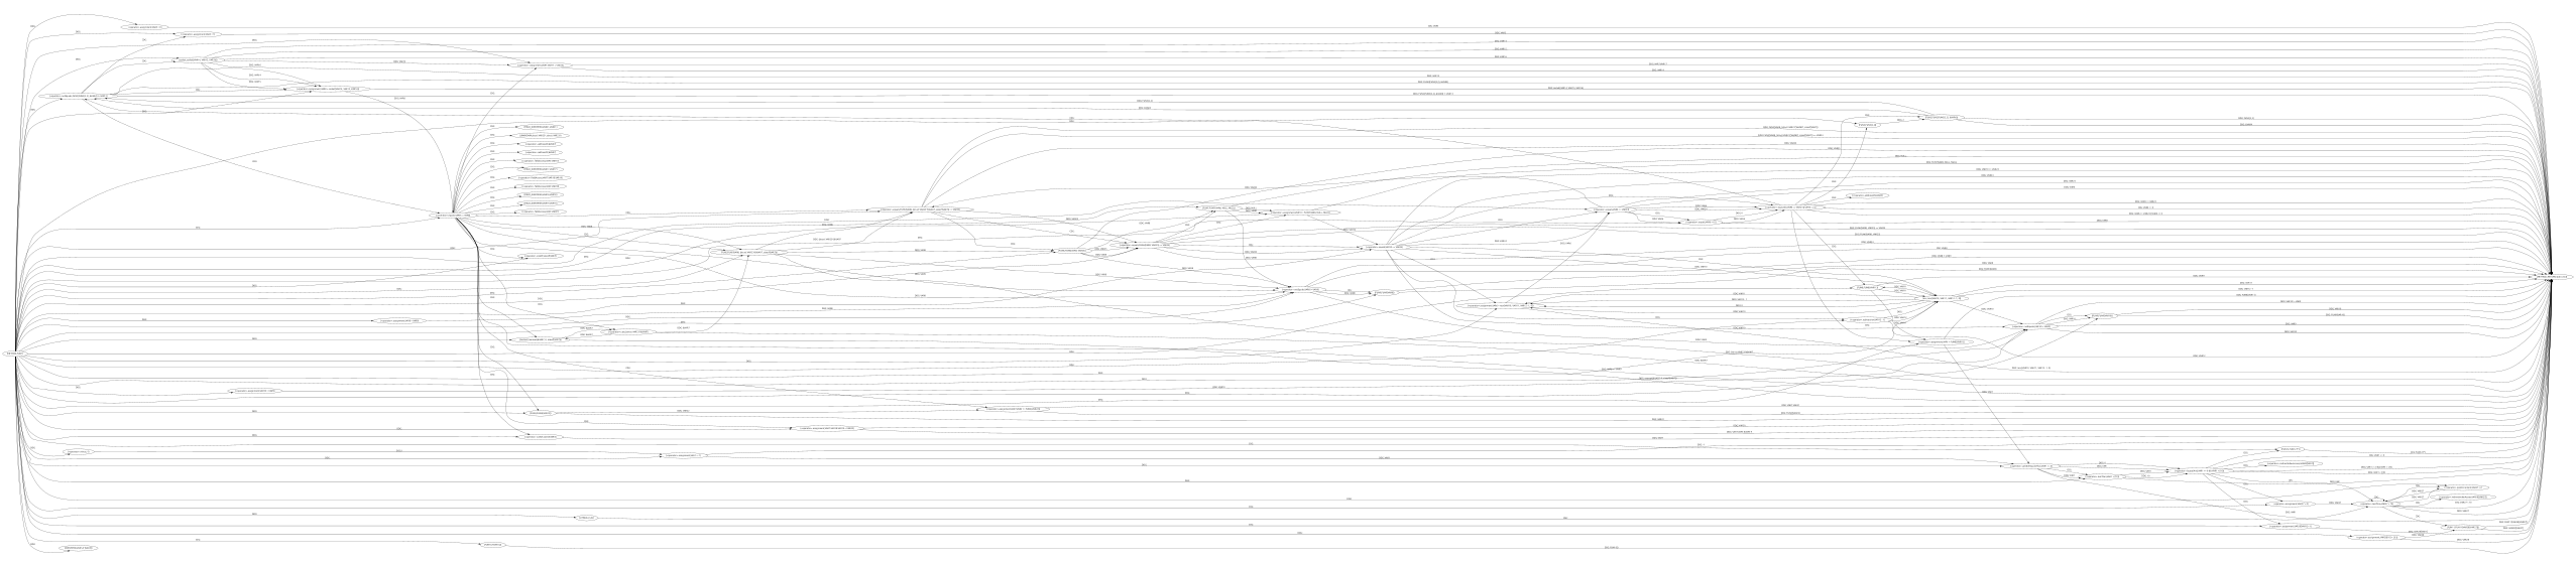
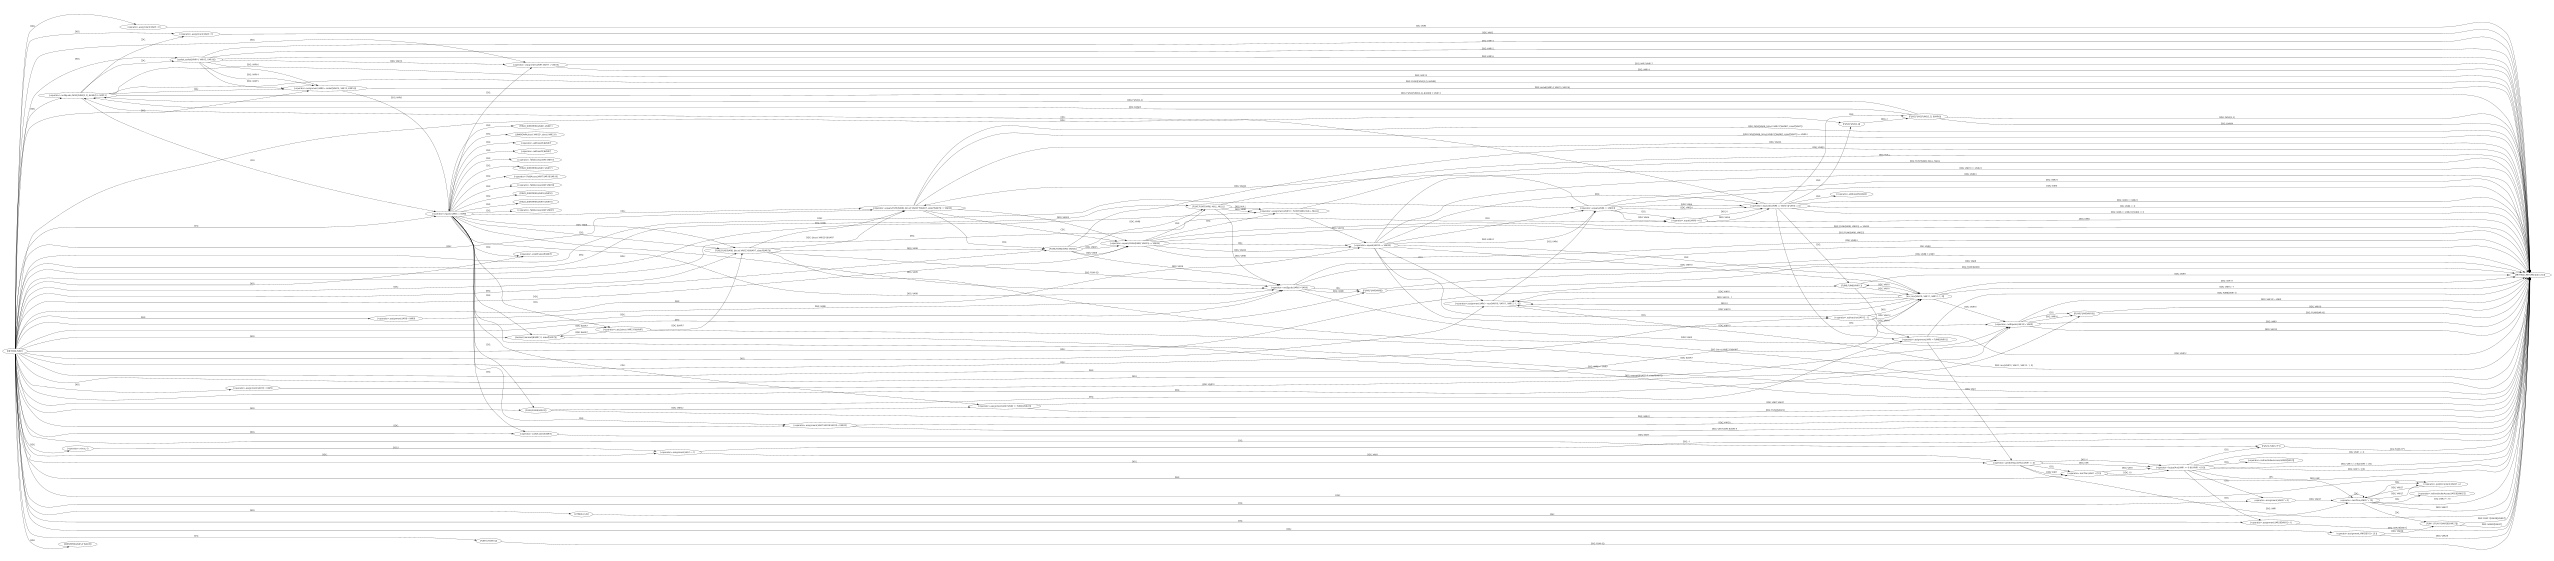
  digraph {
    fontname=Ubuntu
    rankdir=LR
    node [fontname=Ubuntu]
    edge [fontname=Ubuntu]
    n1 [label="(METHOD,FUN1)"]
    n2 [label="(<operator>.assignment,VAR1 = -1)"]
    n3 [label="(<operator>.minus,-1)"]
    n4 [label="(<operator>.assignment,VAR5 = 0)"]
    n5 [label="(<operator>.assignment,VAR8 = VAR9)"]
    n6 [label="(<operator>.assignment,VAR10 = VAR9)"]
    n7 [label="(<operator>.notEquals,FUN2(FUN3(2,2), &VAR4) != VAR13)"]
    n8 [label="(FUN3,FUN3(2,2))"]
    n9 [label="(<operator>.assignment,VAR5 = 1)"]
    n10 [label="(<operator>.assignment,VAR8 = socket(VAR14, VAR15, VAR16))"]
    n11 [label="(socket,socket(VAR14, VAR15, VAR16))"]
    n12 [label="(<operator>.equals,VAR8 == VAR9)"]
    n13 [label="(memset,memset(&VAR7, 0, sizeof(VAR7)))"]
    n14 [label="(<operator>.sizeOf,sizeof(VAR7))"]
    n15 [label="(<operator>.assignment,VAR7.VAR17 = VAR14)"]
    n16 [label="(<operator>.assignment,VAR7.VAR18.VAR19 = VAR20)"]
    n17 [label="(FUN4,FUN4(VAR22))"]
    n18 [label="(<operator>.equals,FUN5(VAR8, (struct VAR23*)&VAR7, sizeof(VAR7)) == VAR24)"]
    n19 [label="(FUN5,FUN5(VAR8, (struct VAR23*)&VAR7, sizeof(VAR7)))"]
    n20 [label="(<operator>.sizeOf,sizeof(VAR7))"]
    n21 [label="(<operator>.equals,FUN6(VAR8, VAR25) == VAR24)"]
    n22 [label="(FUN6,FUN6(VAR8, VAR25))"]
    n23 [label="(<operator>.assignment,VAR10 = FUN7(VAR8, NULL, NULL))"]
    n24 [label="(FUN7,FUN7(VAR8, NULL, NULL))"]
    n25 [label="(<operator>.equals,VAR10 == VAR24)"]
    n26 [label="(<operator>.assignment,VAR6 = recv(VAR10, VAR11, VAR12 - 1, 0))"]
    n27 [label="(recv,recv(VAR10, VAR11, VAR12 - 1, 0))"]
    n28 [label="(<operator>.subtraction,VAR12 - 1)"]
    n29 [label="(<operator>.equals,VAR6 == VAR24)"]
    n30 [label="(<operator>.equals,VAR6 == 0)"]
    n31 [label="(<operator>.assignment,VAR1 = FUN8(VAR11))"]
    n32 [label="(FUN8,FUN8(VAR11))"]
    n33 [label="(LITERAL,0,do)"]
    n34 [label="(<operator>.notEquals,VAR8 != VAR9)"]
    n35 [label="(FUN9,FUN9(VAR8))"]
    n36 [label="(<operator>.notEquals,VAR10 != VAR9)"]
    n37 [label="(FUN9,FUN9(VAR10))"]
    n38 [label="(IDENTIFIER,VAR5,if (VAR5))"]
    n39 [label="(FUN10,FUN10())"]
    n40 [label="(<operator>.assignment,VAR28[10] = { 0 })"]
    n41 [label="(<operator>.greaterEqualsThan,VAR1 >= 0)"]
    n42 [label="(<operator>.lessThan,VAR1 < (10))"]
    n43 [label="(<operator>.assignment,VAR28[VAR1] = 1)"]
    n44 [label="(<operator>.assignment,VAR27 = 0)"]
    n45 [label="(<operator>.postIncrement,VAR27++)"]
    n46 [label="(FUN12,FUN12(\"\"))"]
    n47 [label="(METHOD_RETURN,static void)"]
    n48 [label="(FUN2,FUN2(FUN3(2,2), &VAR4))"]
    n49 [label="(<operator>.assignment,VAR7.VAR21 = FUN4(VAR22))"]
    n50 [label="(<operator>.cast,(struct VAR23*)&VAR7)"]
    n51 [label="(<operator>.addressOf,&VAR7)"]
    n52 [label="(<operator>.fieldAccess,VAR7.VAR17)"]
    n53 [label="(FIELD_IDENTIFIER,VAR17,VAR17)"]
    n54 [label="(<operator>.fieldAccess,VAR7.VAR18.VAR19)"]
    n55 [label="(<operator>.fieldAccess,VAR7.VAR18)"]
    n56 [label="(FIELD_IDENTIFIER,VAR18,VAR18)"]
    n57 [label="(FIELD_IDENTIFIER,VAR19,VAR19)"]
    n58 [label="(<operator>.fieldAccess,VAR7.VAR21)"]
    n59 [label="(FIELD_IDENTIFIER,VAR21,VAR21)"]
    n60 [label="(UNKNOWN,struct VAR23*,struct VAR23*)"]
    n61 [label="(<operator>.addressOf,&VAR7)"]
    n62 [label="(<operator>.logicalOr,VAR6 == VAR24 || VAR6 == 0)"]
    n63 [label="(<operator>.lessThan,VAR27 < 10)"]
    n64 [label="(FUN11,FUN11(VAR28[VAR27]))"]
    n65 [label="(<operator>.logicalAnd,VAR1 >= 0 && VAR1 < (10))"]
    n66 [label="(<operator>.indirectIndexAccess,VAR28[VAR27])"]
    n67 [label="(<operator>.addressOf,&VAR4)"]
    n68 [label="(<operator>.indirectIndexAccess,VAR28[VAR1])"]
    n1 -> n2 [label="DDG: "]
    n1 -> n3 [label="DDG: "]
    n1 -> n4 [label="DDG: "]
    n1 -> n5 [label="DDG: "]
    n1 -> n6 [label="DDG: "]
    n1 -> n7 [label="DDG: "]
    n1 -> n8 [label="DDG: "]
    n1 -> n9 [label="DDG: "]
    n1 -> n10 [label="DDG: "]
    n1 -> n11 [label="DDG: "]
    n1 -> n12 [label="DDG: "]
    n1 -> n13 [label="DDG: "]
    n1 -> n14 [label="DDG: "]
    n1 -> n15 [label="DDG: "]
    n1 -> n16 [label="DDG: "]
    n1 -> n17 [label="DDG: "]
    n1 -> n18 [label="DDG: "]
    n1 -> n19 [label="DDG: "]
    n1 -> n20 [label="DDG: "]
    n1 -> n21 [label="DDG: "]
    n1 -> n22 [label="DDG: "]
    n1 -> n23 [label="DDG: "]
    n1 -> n24 [label="DDG: "]
    n1 -> n25 [label="DDG: "]
    n1 -> n26 [label="DDG: "]
    n1 -> n27 [label="DDG: "]
    n1 -> n28 [label="DDG: "]
    n1 -> n29 [label="DDG: "]
    n1 -> n30 [label="DDG: "]
    n1 -> n31 [label="DDG: "]
    n1 -> n32 [label="DDG: "]
    n1 -> n33 [label="DDG: "]
    n1 -> n34 [label="DDG: "]
    n1 -> n35 [label="DDG: "]
    n1 -> n36 [label="DDG: "]
    n1 -> n37 [label="DDG: "]
    n1 -> n38 [label="DDG: "]
    n1 -> n39 [label="DDG: "]
    n1 -> n40 [label="DDG: "]
    n1 -> n41 [label="DDG: "]
    n1 -> n42 [label="DDG: "]
    n1 -> n43 [label="DDG: "]
    n1 -> n44 [label="DDG: "]
    n1 -> n45 [label="DDG: "]
    n1 -> n46 [label="DDG: "]
    n2 -> n41 [label="DDG: VAR1"]
    n2 -> n47 [label="DDG: -1"]
    n3 -> n2 [label="DDG: 1"]
    n4 -> n47 [label="DDG: VAR5"]
    n5 -> n34 [label="DDG: VAR8"]
    n6 -> n36 [label="DDG: VAR10"]
    n7 -> n9 [label="CDG: "]
    n7 -> n10 [label="CDG: "]
    n7 -> n11 [label="CDG: "]
    n7 -> n12 [label="CDG: "]
    n7 -> n47 [label="DDG: FUN2(FUN3(2,2), &VAR4)"]
    n7 -> n47 [label="DDG: FUN2(FUN3(2,2), &VAR4) != VAR13"]
    n7 -> n47 [label="DDG: VAR13"]
    n8 -> n48 [label="DDG: 2"]
    n9 -> n47 [label="DDG: VAR5"]
    n10 -> n12 [label="DDG: VAR8"]
    n10 -> n47 [label="DDG: socket(VAR14, VAR15, VAR16)"]
    n11 -> n10 [label="DDG: VAR14"]
    n11 -> n10 [label="DDG: VAR15"]
    n11 -> n10 [label="DDG: VAR16"]
    n11 -> n15 [label="DDG: VAR14"]
    n11 -> n47 [label="DDG: VAR14"]
    n11 -> n47 [label="DDG: VAR15"]
    n11 -> n47 [label="DDG: VAR16"]
    n12 -> n13 [label="CDG: "]
    n12 -> n14 [label="CDG: "]
    n12 -> n15 [label="CDG: "]
    n12 -> n16 [label="CDG: "]
    n12 -> n17 [label="CDG: "]
    n12 -> n18 [label="CDG: "]
    n12 -> n19 [label="DDG: VAR8"]
    n12 -> n19 [label="CDG: "]
    n12 -> n20 [label="CDG: "]
    n12 -> n34 [label="DDG: VAR8"]
    n12 -> n34 [label="DDG: VAR9"]
    n12 -> n47 [label="DDG: VAR8 == VAR9"]
    n12 -> n49 [label="CDG: "]
    n12 -> n50 [label="CDG: "]
    n12 -> n51 [label="CDG: "]
    n12 -> n52 [label="CDG: "]
    n12 -> n53 [label="CDG: "]
    n12 -> n54 [label="CDG: "]
    n12 -> n55 [label="CDG: "]
    n12 -> n56 [label="CDG: "]
    n12 -> n57 [label="CDG: "]
    n12 -> n58 [label="CDG: "]
    n12 -> n59 [label="CDG: "]
    n12 -> n60 [label="CDG: "]
    n12 -> n61 [label="CDG: "]
    n13 -> n47 [label="DDG: memset(&VAR7, 0, sizeof(VAR7))"]
    n13 -> n50 [label="DDG: &VAR7"]
    n15 -> n47 [label="DDG: VAR14"]
    n15 -> n47 [label="DDG: VAR7.VAR17"]
    n16 -> n47 [label="DDG: VAR7.VAR18.VAR19"]
    n16 -> n47 [label="DDG: VAR20"]
    n17 -> n47 [label="DDG: VAR22"]
    n17 -> n49 [label="DDG: VAR22"]
    n18 -> n21 [label="DDG: VAR24"]
    n18 -> n21 [label="CDG: "]
    n18 -> n22 [label="CDG: "]
    n18 -> n47 [label="DDG: FUN5(VAR8, (struct VAR23*)&VAR7, sizeof(VAR7)) == VAR24"]
    n18 -> n47 [label="DDG: VAR24"]
    n18 -> n47 [label="DDG: FUN5(VAR8, (struct VAR23*)&VAR7, sizeof(VAR7))"]
    n19 -> n18 [label="DDG: VAR8"]
    n19 -> n18 [label="DDG: (struct VAR23*)&VAR7"]
    n19 -> n22 [label="DDG: VAR8"]
-   n19 -> n34 [label="DDG: VAR8"]
+   n19 -> n34 [label="DDG: FUN10()"]
    n19 -> n47 [label="DDG: (struct VAR23*)&VAR7"]
    n20 -> n47 [label="DDG: VAR7"]
    n21 -> n23 [label="CDG: "]
    n21 -> n24 [label="CDG: "]
    n21 -> n25 [label="DDG: VAR24"]
    n21 -> n25 [label="CDG: "]
    n21 -> n47 [label="DDG: FUN6(VAR8, VAR25)"]
    n21 -> n47 [label="DDG: VAR24"]
    n21 -> n47 [label="DDG: FUN6(VAR8, VAR25) == VAR24"]
    n22 -> n21 [label="DDG: VAR8"]
    n22 -> n21 [label="DDG: VAR25"]
    n22 -> n24 [label="DDG: VAR8"]
    n22 -> n34 [label="DDG: VAR8"]
    n22 -> n47 [label="DDG: VAR25"]
    n23 -> n25 [label="DDG: VAR10"]
    n23 -> n47 [label="DDG: FUN7(VAR8, NULL, NULL)"]
    n24 -> n23 [label="DDG: VAR8"]
    n24 -> n23 [label="DDG: NULL"]
    n24 -> n34 [label="DDG: VAR8"]
    n24 -> n47 [label="DDG: NULL"]
    n25 -> n26 [label="CDG: "]
    n25 -> n27 [label="DDG: VAR10"]
    n25 -> n27 [label="CDG: "]
    n25 -> n28 [label="CDG: "]
    n25 -> n29 [label="DDG: VAR24"]
    n25 -> n29 [label="CDG: "]
    n25 -> n36 [label="DDG: VAR10"]
    n25 -> n47 [label="DDG: VAR10 == VAR24"]
    n25 -> n47 [label="DDG: VAR24"]
    n25 -> n62 [label="DDG: "]
    n26 -> n29 [label="DDG: VAR6"]
    n26 -> n47 [label="DDG: recv(VAR10, VAR11, VAR12 - 1, 0)"]
    n27 -> n26 [label="DDG: VAR10"]
    n27 -> n26 [label="DDG: VAR11"]
    n27 -> n26 [label="DDG: VAR12 - 1"]
    n27 -> n26 [label="DDG: 0"]
    n27 -> n32 [label="DDG: VAR11"]
    n27 -> n36 [label="DDG: VAR10"]
    n27 -> n47 [label="DDG: VAR12 - 1"]
    n27 -> n47 [label="DDG: VAR11"]
    n28 -> n27 [label="DDG: VAR12"]
    n28 -> n27 [label="DDG: 1"]
    n28 -> n47 [label="DDG: VAR12"]
    n29 -> n18 [label="DDG: VAR24"]
    n29 -> n30 [label="DDG: VAR6"]
    n29 -> n30 [label="CDG: "]
    n29 -> n47 [label="DDG: VAR6"]
    n29 -> n47 [label="DDG: VAR24"]
    n29 -> n62 [label="DDG: VAR6"]
    n29 -> n62 [label="DDG: VAR24"]
    n30 -> n47 [label="DDG: VAR6"]
    n30 -> n62 [label="DDG: VAR6"]
    n30 -> n62 [label="DDG: 0"]
    n31 -> n41 [label="DDG: VAR1"]
    n31 -> n47 [label="DDG: FUN8(VAR11)"]
    n32 -> n27 [label="DDG: VAR11"]
    n32 -> n31 [label="DDG: VAR11"]
    n32 -> n47 [label="DDG: VAR11"]
    n33 -> n63 [label="DDG: "]
    n34 -> n35 [label="DDG: VAR8"]
    n34 -> n35 [label="CDG: "]
    n34 -> n36 [label="DDG: VAR9"]
    n34 -> n47 [label="DDG: VAR8"]
    n34 -> n47 [label="DDG: VAR8 != VAR9"]
    n35 -> n47 [label="DDG: FUN9(VAR8)"]
    n35 -> n47 [label="DDG: VAR8"]
    n36 -> n37 [label="DDG: VAR10"]
    n36 -> n37 [label="CDG: "]
    n36 -> n47 [label="DDG: VAR9"]
    n36 -> n47 [label="DDG: VAR10"]
    n36 -> n47 [label="DDG: VAR10 != VAR9"]
    n37 -> n47 [label="DDG: VAR10"]
    n37 -> n47 [label="DDG: FUN9(VAR10)"]
    n39 -> n47 [label="DDG: FUN10()"]
    n40 -> n47 [label="DDG: VAR28"]
    n40 -> n64 [label="DDG: VAR28"]
    n41 -> n42 [label="DDG: VAR1"]
    n41 -> n42 [label="CDG: "]
    n41 -> n47 [label="DDG: VAR1"]
    n41 -> n65 [label="DDG: VAR1"]
    n41 -> n65 [label="DDG: 0"]
    n42 -> n47 [label="DDG: VAR1"]
    n42 -> n65 [label="DDG: VAR1"]
    n42 -> n65 [label="DDG: 10"]
    n43 -> n47 [label="DDG: VAR28[VAR1]"]
    n44 -> n63 [label="DDG: VAR27"]
    n45 -> n63 [label="DDG: VAR27"]
    n46 -> n47 [label="DDG: FUN12(\"\")"]
    n48 -> n7 [label="DDG: FUN3(2,2)"]
    n48 -> n7 [label="DDG: &VAR4"]
    n48 -> n47 [label="DDG: &VAR4"]
    n48 -> n47 [label="DDG: FUN3(2,2)"]
    n49 -> n47 [label="DDG: FUN4(VAR22)"]
    n49 -> n47 [label="DDG: VAR7.VAR21"]
    n50 -> n13 [label="DDG: &VAR7"]
    n50 -> n19 [label="DDG: &VAR7"]
    n50 -> n47 [label="DDG: &VAR7"]
    n62 -> n7 [label="CDG: "]
    n62 -> n8 [label="CDG: "]
    n62 -> n31 [label="CDG: "]
    n62 -> n32 [label="CDG: "]
    n62 -> n47 [label="DDG: VAR6 == 0"]
    n62 -> n47 [label="DDG: VAR6 == VAR24 || VAR6 == 0"]
    n62 -> n47 [label="DDG: VAR6 == VAR24"]
    n62 -> n48 [label="CDG: "]
    n62 -> n67 [label="CDG: "]
    n63 -> n45 [label="DDG: VAR27"]
    n63 -> n45 [label="CDG: "]
    n63 -> n47 [label="DDG: VAR27 < 10"]
    n63 -> n47 [label="DDG: VAR27"]
    n63 -> n63 [label="CDG: "]
    n63 -> n64 [label="CDG: "]
    n63 -> n66 [label="CDG: "]
    n64 -> n47 [label="DDG: VAR28[VAR27]"]
    n64 -> n47 [label="DDG: FUN11(VAR28[VAR27])"]
    n65 -> n43 [label="CDG: "]
    n65 -> n44 [label="CDG: "]
    n65 -> n46 [label="CDG: "]
    n65 -> n47 [label="DDG: VAR1 >= 0 && VAR1 < (10)"]
    n65 -> n47 [label="DDG: VAR1 < (10)"]
    n65 -> n47 [label="DDG: VAR1 >= 0"]
    n65 -> n63 [label="CDG: "]
    n65 -> n68 [label="CDG: "]
  }
